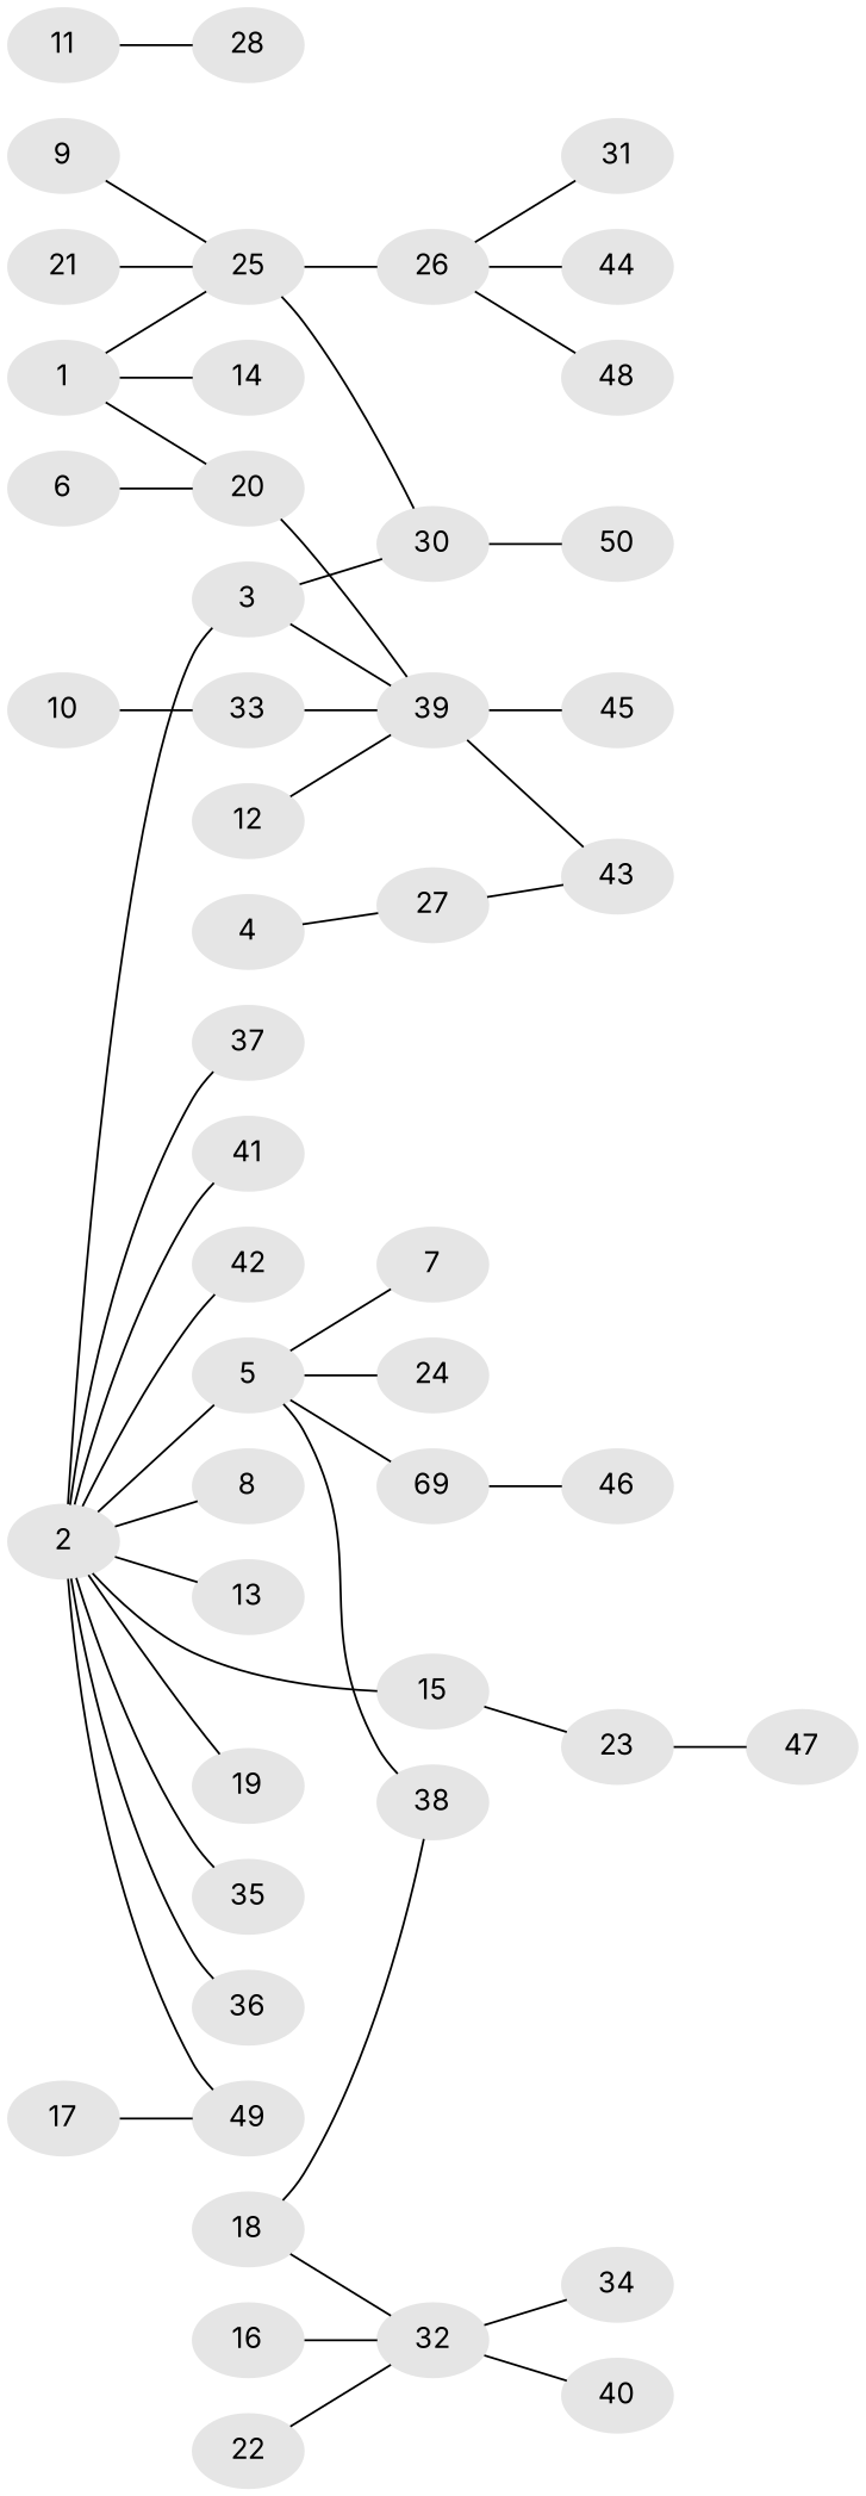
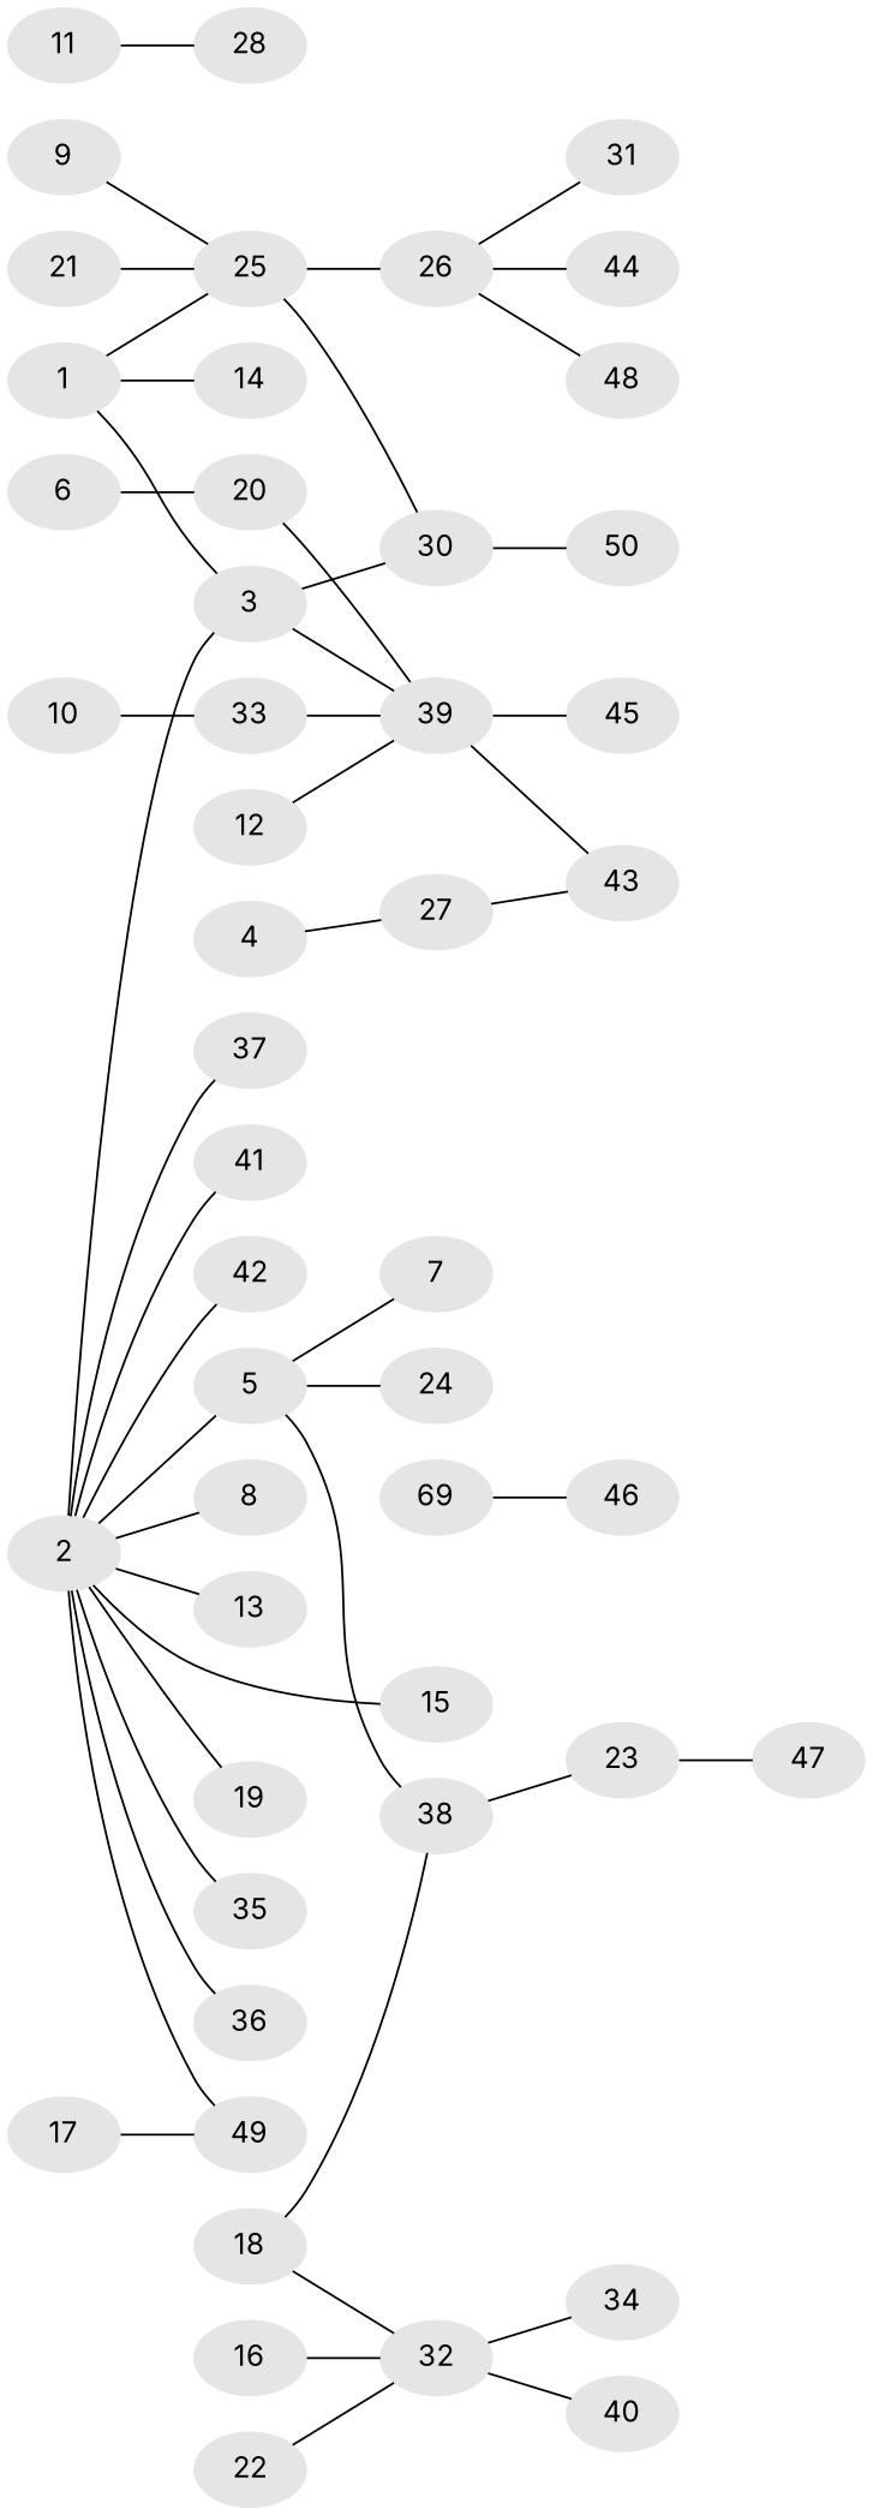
  graph {
    fontname=Inter
    rankdir=LR
    node [color=gray90 fontname=Inter style=filled]
    edge [fontname=Inter weight=1.0]
    1
    3
    14
    25
    39
    30
    26
    2
    5
    8
    13
    15
    19
    35
    36
    37
    41
    42
    49
    7
    24
    n22 [label=69]
    38
    23
    43
    45
    4
    27
    46
    6
    20
    9
    10
    33
    11
    28
    12
    47
    16
    32
    34
    40
    17
    18
    21
    22
    31
    44
    48
    50
-   1 -- 20
+   1 -- 3
    1 -- 14
    1 -- 25
    3 -- 39
    3 -- 30
    25 -- 30
    25 -- 26
    39 -- 43
    39 -- 45
    30 -- 50
    26 -- 31
    26 -- 44
    26 -- 48
    2 -- 3
    2 -- 5
    2 -- 8
    2 -- 13
    2 -- 15
    2 -- 19
    2 -- 35
    2 -- 36
    2 -- 37
    2 -- 41
    2 -- 42
    2 -- 49
    5 -- 7
    5 -- 24
-   5 -- n22
    5 -- 38
-   15 -- 23
+   38 -- 23
    n22 -- 46
    23 -- 47
    4 -- 27
    27 -- 43
    6 -- 20
    20 -- 39
    9 -- 25
    10 -- 33
    33 -- 39
    11 -- 28
    12 -- 39
    16 -- 32
    32 -- 34
    32 -- 40
    17 -- 49
    18 -- 38
    18 -- 32
    21 -- 25
    22 -- 32
  }
